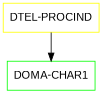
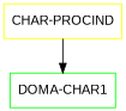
  digraph {
    fontname="Liberation Sans"
    node [shape=box fontname="Liberation Sans"]
-   "DTEL-PROCIND" [color=yellow]
+   "DTEL-PROCIND" [color=yellow label="CHAR-PROCIND"]
    "DOMA-CHAR1" [color=green]
    "DTEL-PROCIND" -> "DOMA-CHAR1" [fontname="Liberation Sans"]
  }
